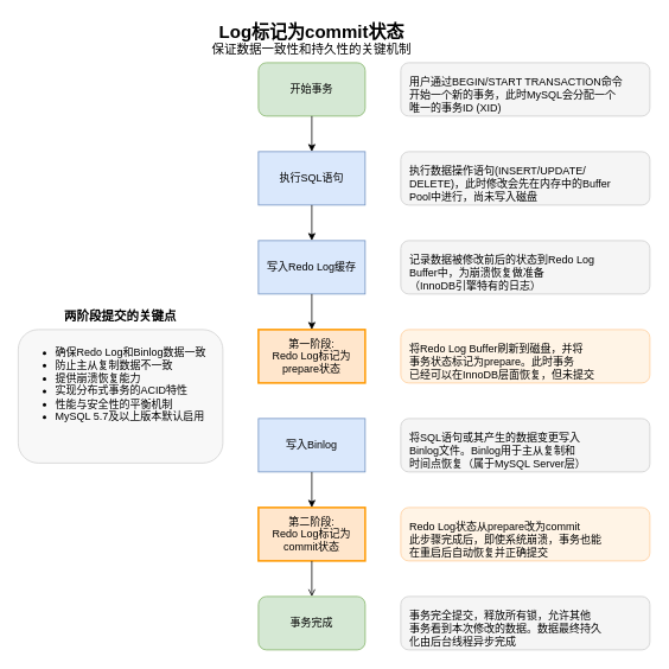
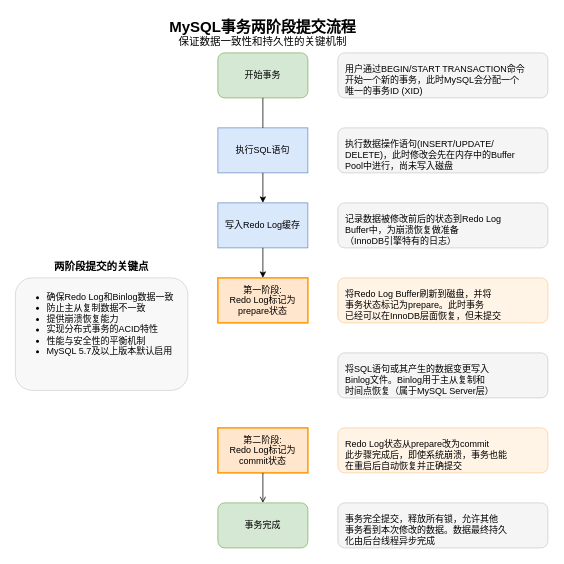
  <mxCell id="0" />
  <mxCell id="1" parent="0" />
- <mxCell id="2" value="Log标记为commit状态" style="text;html=1;strokeColor=none;fillColor=none;align=center;verticalAlign=middle;whiteSpace=wrap;rounded=0;fontSize=20;fontStyle=1" vertex="1" parent="1"><mxGeometry x="210" y="20" width="280" height="30" as="geometry" /></mxCell>
+ <mxCell id="2" value="MySQL事务两阶段提交流程" style="text;html=1;strokeColor=none;fillColor=none;align=center;verticalAlign=middle;whiteSpace=wrap;rounded=0;fontSize=20;fontStyle=1" vertex="1" parent="1"><mxGeometry x="210" y="20" width="280" height="30" as="geometry" /></mxCell>
  <mxCell id="3" value="保证数据一致性和持久性的关键机制" style="text;html=1;strokeColor=none;fillColor=none;align=center;verticalAlign=middle;whiteSpace=wrap;rounded=0;fontSize=14;" vertex="1" parent="1"><mxGeometry x="210" y="45" width="280" height="20" as="geometry" /></mxCell>
  <mxCell id="4" value="开始事务" style="rounded=1;whiteSpace=wrap;html=1;fillColor=#d5e8d4;strokeColor=#82b366;" vertex="1" parent="1"><mxGeometry x="290" y="70" width="120" height="60" as="geometry" /></mxCell>
  <mxCell id="5" value="执行SQL语句" style="rounded=0;whiteSpace=wrap;html=1;fillColor=#dae8fc;strokeColor=#6c8ebf;" vertex="1" parent="1"><mxGeometry x="290" y="170" width="120" height="60" as="geometry" /></mxCell>
  <mxCell id="6" value="写入Redo Log缓存" style="rounded=0;whiteSpace=wrap;html=1;fillColor=#dae8fc;strokeColor=#6c8ebf;" vertex="1" parent="1"><mxGeometry x="290" y="270" width="120" height="60" as="geometry" /></mxCell>
  <mxCell id="7" value="第一阶段:&lt;br&gt;Redo Log标记为prepare状态" style="rounded=0;whiteSpace=wrap;html=1;fillColor=#ffe6cc;strokeColor=#ff9900;strokeWidth=2;" vertex="1" parent="1"><mxGeometry x="290" y="370" width="120" height="60" as="geometry" /></mxCell>
- <mxCell id="8" value="写入Binlog" style="rounded=0;whiteSpace=wrap;html=1;fillColor=#dae8fc;strokeColor=#6c8ebf;" vertex="1" parent="1"><mxGeometry x="290" y="470" width="120" height="60" as="geometry" /></mxCell>
  <mxCell id="9" value="第二阶段:&lt;br&gt;Redo Log标记为commit状态" style="rounded=0;whiteSpace=wrap;html=1;fillColor=#ffe6cc;strokeColor=#ff9900;strokeWidth=2;" vertex="1" parent="1"><mxGeometry x="290" y="570" width="120" height="60" as="geometry" /></mxCell>
  <mxCell id="10" value="事务完成" style="rounded=1;whiteSpace=wrap;html=1;fillColor=#d5e8d4;strokeColor=#82b366;" vertex="1" parent="1"><mxGeometry x="290" y="670" width="120" height="60" as="geometry" /></mxCell>
- <mxCell id="11" value="" style="endArrow=classic;html=1;exitX=0.5;exitY=1;exitDx=0;exitDy=0;entryX=0.5;entryY=0;entryDx=0;entryDy=0;" edge="1" source="4" target="5" parent="1"><mxGeometry width="50" height="50" relative="1" as="geometry"><mxPoint x="360" y="420" as="sourcePoint" /><mxPoint x="410" y="370" as="targetPoint" /></mxGeometry></mxCell>
+ <mxCell id="11" value="" style="endArrow=none;html=1;exitX=0.5;exitY=1;exitDx=0;exitDy=0;entryX=0.5;entryY=0;entryDx=0;entryDy=0;" edge="1" source="4" target="5" parent="1"><mxGeometry width="50" height="50" relative="1" as="geometry"><mxPoint x="360" y="420" as="sourcePoint" /><mxPoint x="410" y="370" as="targetPoint" /></mxGeometry></mxCell>
  <mxCell id="12" value="" style="endArrow=classic;html=1;exitX=0.5;exitY=1;exitDx=0;exitDy=0;entryX=0.5;entryY=0;entryDx=0;entryDy=0;" edge="1" source="5" target="6" parent="1"><mxGeometry width="50" height="50" relative="1" as="geometry"><mxPoint x="360" y="420" as="sourcePoint" /><mxPoint x="410" y="370" as="targetPoint" /></mxGeometry></mxCell>
  <mxCell id="13" value="" style="endArrow=classic;html=1;exitX=0.5;exitY=1;exitDx=0;exitDy=0;entryX=0.5;entryY=0;entryDx=0;entryDy=0;" edge="1" source="6" target="7" parent="1"><mxGeometry width="50" height="50" relative="1" as="geometry"><mxPoint x="360" y="420" as="sourcePoint" /><mxPoint x="410" y="370" as="targetPoint" /></mxGeometry></mxCell>
- <mxCell id="14" value="" style="endArrow=classic;html=1;exitX=0.5;exitY=1;exitDx=0;exitDy=0;entryX=0.5;entryY=0;entryDx=0;entryDy=0;" edge="1" source="8" target="9" parent="1"><mxGeometry width="50" height="50" relative="1" as="geometry"><mxPoint x="360" y="420" as="sourcePoint" /><mxPoint x="410" y="370" as="targetPoint" /></mxGeometry></mxCell>
  <mxCell id="15" value="" style="endArrow=open;html=1;exitX=0.5;exitY=1;exitDx=0;exitDy=0;entryX=0.5;entryY=0;entryDx=0;entryDy=0;" edge="1" source="9" target="10" parent="1"><mxGeometry width="50" height="50" relative="1" as="geometry"><mxPoint x="360" y="420" as="sourcePoint" /><mxPoint x="410" y="370" as="targetPoint" /></mxGeometry></mxCell>
  <mxCell id="16" value="用户通过BEGIN/START TRANSACTION命令&#10;开始一个新的事务，此时MySQL会分配一个&#10;唯一的事务ID (XID)" style="rounded=1;whiteSpace=wrap;html=1;fillColor=#f5f5f5;strokeColor=#cccccc;align=left;verticalAlign=top;spacing=10;fontSize=12;" vertex="1" parent="1"><mxGeometry x="450" y="70" width="280" height="60" as="geometry" /></mxCell>
  <mxCell id="17" value="执行数据操作语句(INSERT/UPDATE/&#10;DELETE)，此时修改会先在内存中的Buffer&#10;Pool中进行，尚未写入磁盘" style="rounded=1;whiteSpace=wrap;html=1;fillColor=#f5f5f5;strokeColor=#cccccc;align=left;verticalAlign=top;spacing=10;fontSize=12;" vertex="1" parent="1"><mxGeometry x="450" y="170" width="280" height="60" as="geometry" /></mxCell>
  <mxCell id="18" value="记录数据被修改前后的状态到Redo Log&#10;Buffer中，为崩溃恢复做准备&#10;（InnoDB引擎特有的日志）" style="rounded=1;whiteSpace=wrap;html=1;fillColor=#f5f5f5;strokeColor=#cccccc;align=left;verticalAlign=top;spacing=10;fontSize=12;" vertex="1" parent="1"><mxGeometry x="450" y="270" width="280" height="60" as="geometry" /></mxCell>
  <mxCell id="19" value="将Redo Log Buffer刷新到磁盘，并将&#10;事务状态标记为prepare。此时事务&#10;已经可以在InnoDB层面恢复，但未提交" style="rounded=1;whiteSpace=wrap;html=1;fillColor=#fff4e6;strokeColor=#ffcc99;align=left;verticalAlign=top;spacing=10;fontSize=12;" vertex="1" parent="1"><mxGeometry x="450" y="370" width="280" height="60" as="geometry" /></mxCell>
  <mxCell id="20" value="将SQL语句或其产生的数据变更写入&#10;Binlog文件。Binlog用于主从复制和&#10;时间点恢复（属于MySQL Server层）" style="rounded=1;whiteSpace=wrap;html=1;fillColor=#f5f5f5;strokeColor=#cccccc;align=left;verticalAlign=top;spacing=10;fontSize=12;" vertex="1" parent="1"><mxGeometry x="450" y="470" width="280" height="60" as="geometry" /></mxCell>
  <mxCell id="21" value="Redo Log状态从prepare改为commit&#10;此步骤完成后，即使系统崩溃，事务也能&#10;在重启后自动恢复并正确提交" style="rounded=1;whiteSpace=wrap;html=1;fillColor=#fff4e6;strokeColor=#ffcc99;align=left;verticalAlign=top;spacing=10;fontSize=12;" vertex="1" parent="1"><mxGeometry x="450" y="570" width="280" height="60" as="geometry" /></mxCell>
  <mxCell id="22" value="事务完全提交，释放所有锁，允许其他&#10;事务看到本次修改的数据。数据最终持久&#10;化由后台线程异步完成" style="rounded=1;whiteSpace=wrap;html=1;fillColor=#f5f5f5;strokeColor=#cccccc;align=left;verticalAlign=top;spacing=10;fontSize=12;" vertex="1" parent="1"><mxGeometry x="450" y="670" width="280" height="60" as="geometry" /></mxCell>
  <mxCell id="23" value="两阶段提交的关键点" style="text;html=1;strokeColor=none;fillColor=none;align=center;verticalAlign=middle;whiteSpace=wrap;rounded=0;fontSize=14;fontStyle=1" vertex="1" parent="1"><mxGeometry x="20" y="340" width="230" height="30" as="geometry" /></mxCell>
  <mxCell id="24" value="&lt;ul&gt;&lt;li&gt;确保Redo Log和Binlog数据一致&lt;/li&gt;&lt;li&gt;防止主从复制数据不一致&lt;/li&gt;&lt;li&gt;提供崩溃恢复能力&lt;/li&gt;&lt;li&gt;实现分布式事务的ACID特性&lt;/li&gt;&lt;li&gt;性能与安全性的平衡机制&lt;/li&gt;&lt;li&gt;MySQL 5.7及以上版本默认启用&lt;/li&gt;&lt;/ul&gt;" style="rounded=1;whiteSpace=wrap;html=1;fillColor=#f8f8f8;strokeColor=#d0d0d0;align=left;verticalAlign=top;fontSize=12;" vertex="1" parent="1"><mxGeometry x="20" y="370" width="230" height="150" as="geometry" /></mxCell>
